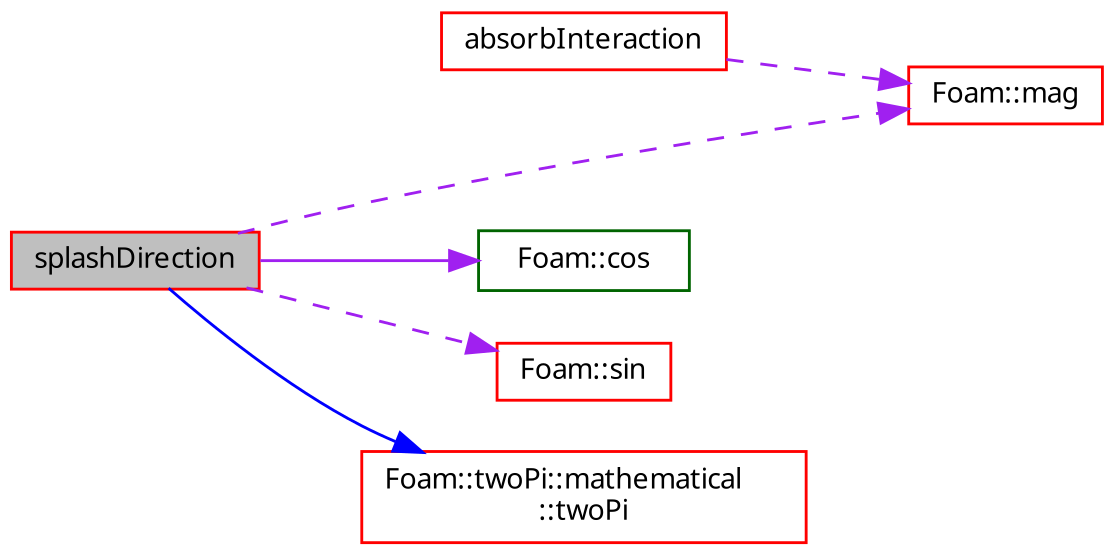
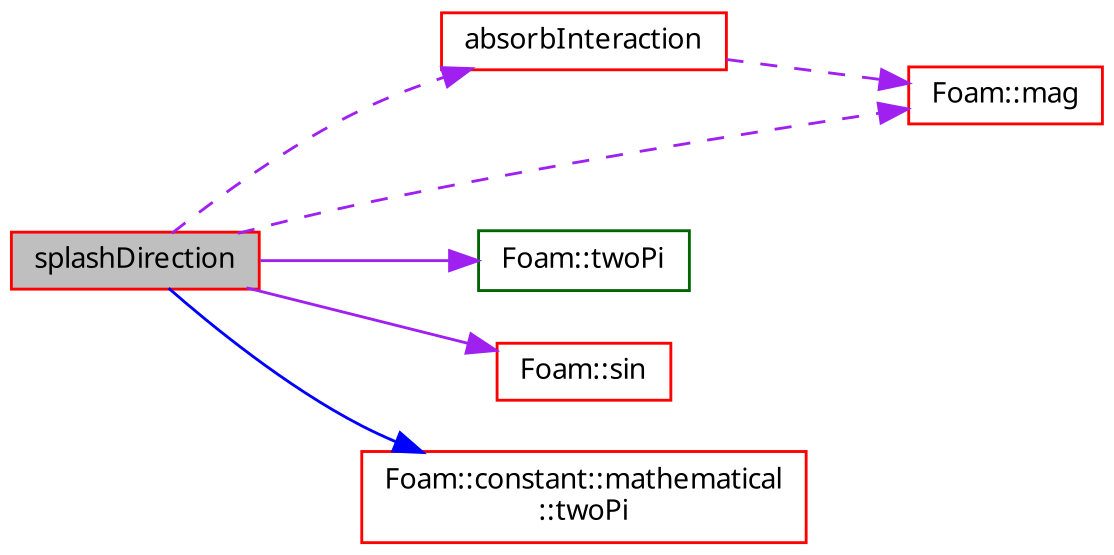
  digraph {
    fontname="Noto Sans"
    rankdir=LR
    node [color=red fontname="Noto Sans" fontsize=10 shape=record]
    edge [color=purple fontname="Noto Sans" fontsize=10 labelfontname=Helvetica labelfontsize=10 style=dashed]
    n1 [fillcolor=grey75 fontcolor=black height=0.2 label=splashDirection style=filled width=0.4]
    n2 [height=0.2 label=absorbInteraction width=0.4]
    n3 [height=0.2 label="Foam::mag" width=0.4]
-   n4 [color=darkgreen height=0.2 label="Foam::cos" width=0.4]
+   n4 [color=darkgreen height=0.2 label="Foam::twoPi" width=0.4]
    n5 [height=0.2 label="Foam::sin" width=0.4]
-   n6 [height=0.2 label="Foam::twoPi::mathematical\l::twoPi" width=0.4]
+   n6 [height=0.2 label="Foam::constant::mathematical\l::twoPi" width=0.4]
+   n1 -> n2
    n1 -> n3
    n1 -> n4 [style=solid]
-   n1 -> n5
+   n1 -> n5 [style=solid]
    n1 -> n6 [color=blue style=solid]
    n2 -> n3
  }
